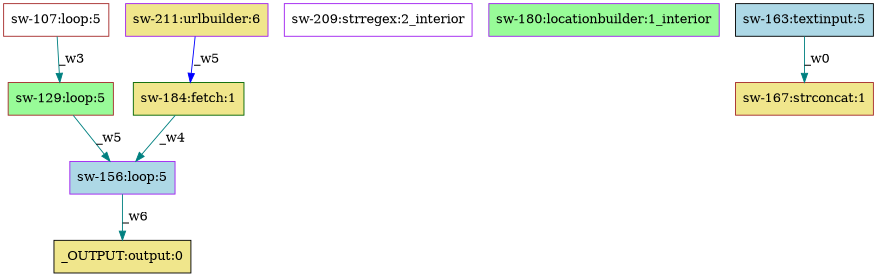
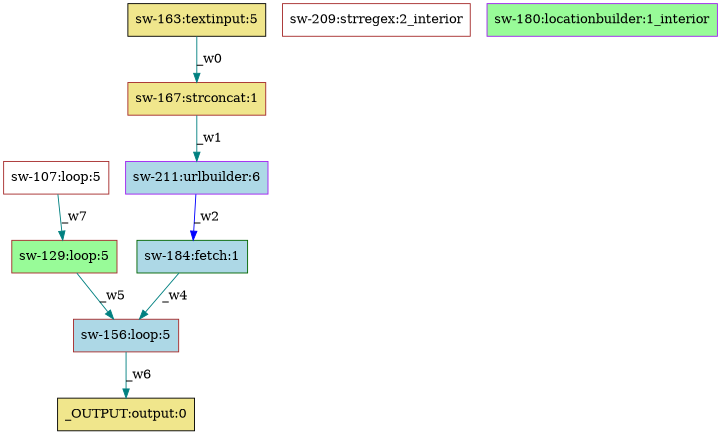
  digraph {
    node [color=brown fillcolor=lightblue shape=box style=filled]
    edge [color=teal]
-   n1 [color=darkgreen fillcolor=khaki label="sw-184:fetch:1"]
-   n2 [color=purple label="sw-156:loop:5"]
+   n1 [color=darkgreen label="sw-184:fetch:1"]
+   n2 [label="sw-156:loop:5"]
    n3 [fillcolor=white label="sw-107:loop:5"]
    n4 [fillcolor=palegreen label="sw-129:loop:5"]
    n5 [color=black fillcolor=khaki label="_OUTPUT:output:0"]
-   n6 [color=purple fillcolor=white label="sw-209:strregex:2_interior"]
+   n6 [fillcolor=white label="sw-209:strregex:2_interior"]
    n7 [color=purple fillcolor=palegreen label="sw-180:locationbuilder:1_interior"]
    n8 [fillcolor=khaki label="sw-167:strconcat:1"]
-   n9 [color=purple fillcolor=khaki label="sw-211:urlbuilder:6"]
-   n10 [color=black label="sw-163:textinput:5"]
+   n9 [color=purple label="sw-211:urlbuilder:6"]
+   n10 [color=black fillcolor=khaki label="sw-163:textinput:5"]
    n1 -> n2 [label=_w4]
    n2 -> n5 [label=_w6]
-   n3 -> n4 [label=_w3]
+   n3 -> n4 [label=_w7]
    n4 -> n2 [label=_w5]
-   n9 -> n1 [color=blue label=_w5]
+   n8 -> n9 [label=_w1]
+   n9 -> n1 [color=blue label=_w2]
    n10 -> n8 [label=_w0]
  }
